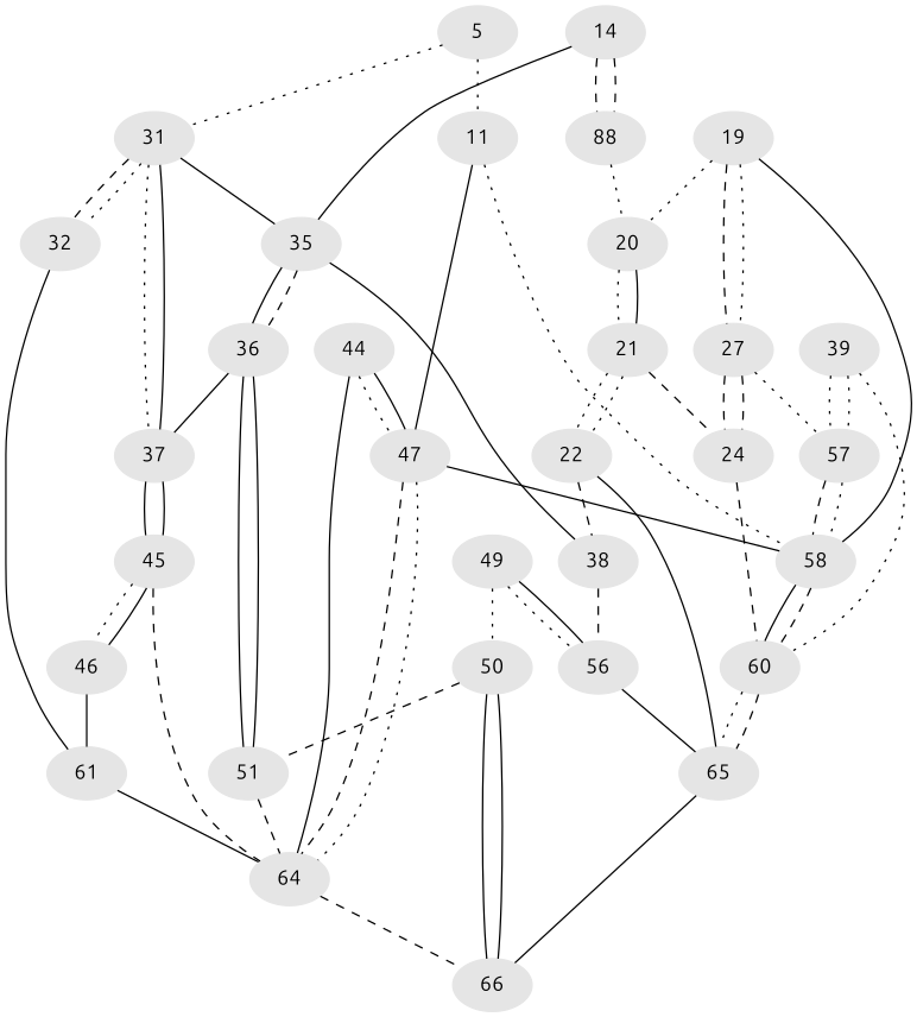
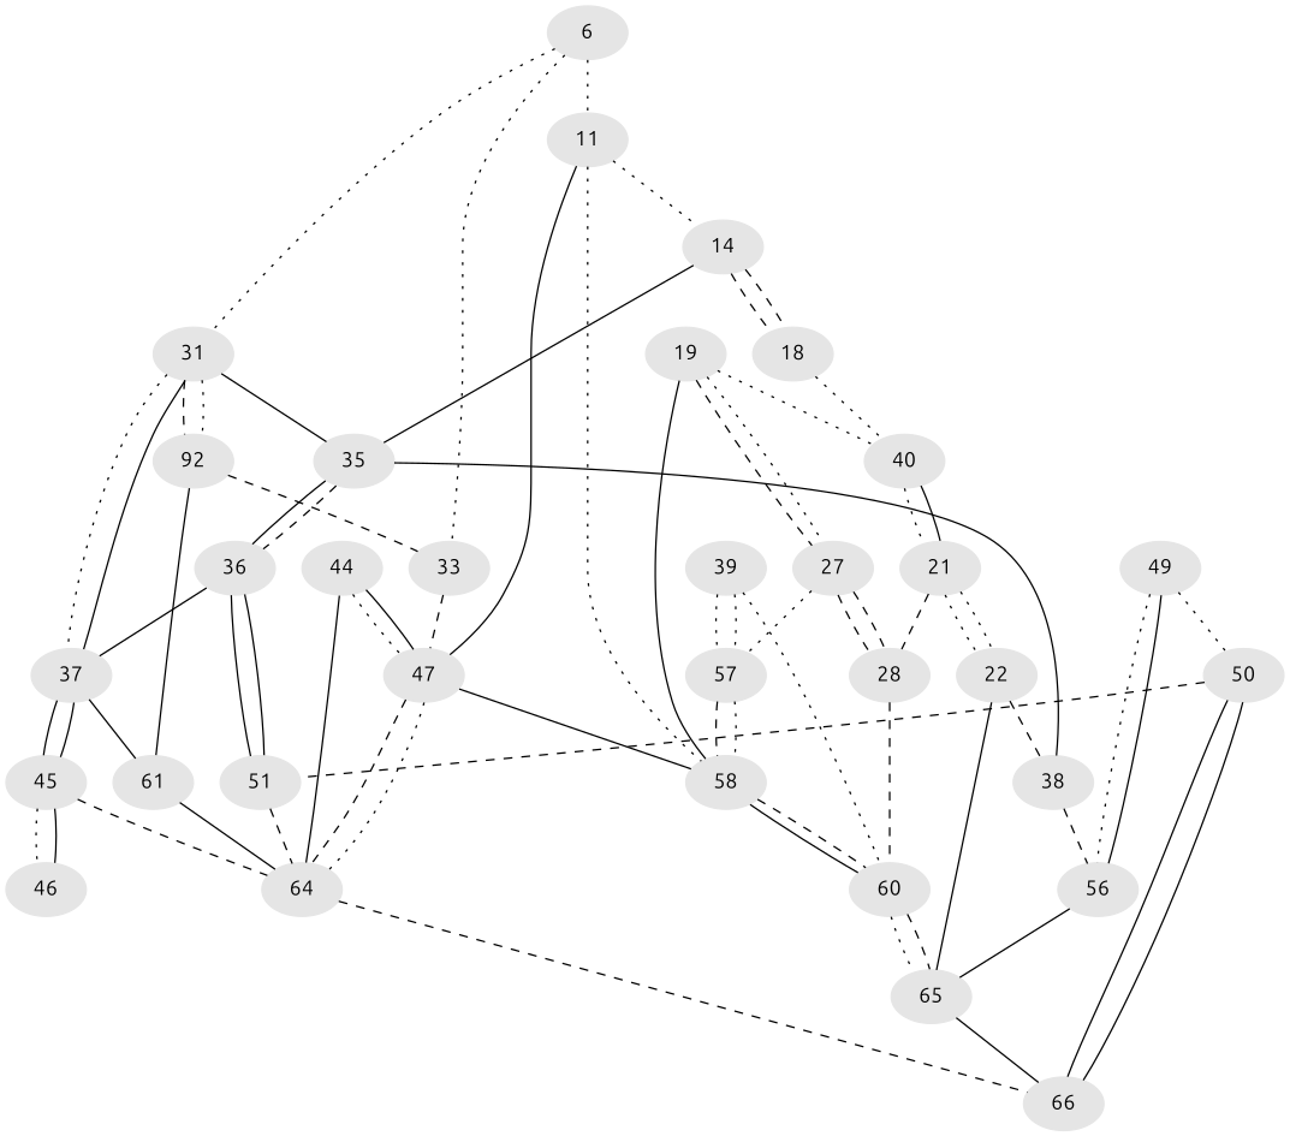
  graph {
    fontname=Ubuntu
    node [color=gray90 fontname=Ubuntu style=filled]
    edge [fontname=Ubuntu style=solid]
-   6 [super="+5+4" label=5]
+   6 [super="+5+4"]
    11 [super="+8"]
    31 [super="+17"]
+   33 [super="+26"]
    14 [super="+13+12"]
    47 [super="+25+34"]
    58 [super="+10"]
    35 [super="+16"]
-   32
+   32 [label=92]
    37
-   18 [label=88]
+   18
    64 [super="+63+62+43"]
    60 [super="+53+40"]
-   20
+   20 [label=40]
    38 [super="+24"]
    36
    21
    19
    27
-   28 [label=24]
+   28
    57 [super="+29+30"]
    22
    65 [super="+55+54"]
    56 [super="+52+48"]
    66
    61 [super="+42+41"]
    45
    51
    46
    39
    44
    49
    50
    6 -- 11 [style=dotted weight=3]
    6 -- 31 [style=dotted]
+   6 -- 33 [style=dotted]
+   11 -- 14 [style=dotted weight=2]
    11 -- 47
    11 -- 58 [style=dotted weight=2]
    31 -- 35
    31 -- 32 [style=dashed]
    31 -- 32 [style=dotted]
    31 -- 37 [style=dotted]
    31 -- 37
+   33 -- 47 [style=dashed weight=2]
    14 -- 35
    14 -- 18 [style=dashed weight=2]
    14 -- 18 [style=dashed]
    47 -- 58
    47 -- 64 [style=dashed]
    47 -- 64 [style=dotted]
    58 -- 60
    58 -- 60 [style=dashed]
    35 -- 38 [weight=2]
    35 -- 36
    35 -- 36 [style=dashed]
+   32 -- 33 [style=dashed]
    32 -- 61
    37 -- 45
    37 -- 45
    18 -- 20 [style=dotted]
    64 -- 66 [style=dashed]
    60 -- 65 [style=dotted weight=2]
    60 -- 65 [style=dashed]
    20 -- 21 [style=dotted]
    20 -- 21
    38 -- 56 [style=dashed weight=2]
    36 -- 37
    36 -- 51
    36 -- 51
    21 -- 28 [style=dashed]
    21 -- 22 [style=dotted]
    21 -- 22 [style=dotted]
    19 -- 58
    19 -- 20 [style=dotted]
    19 -- 27 [style=dashed]
    19 -- 27 [style=dotted]
    27 -- 28 [style=dashed]
    27 -- 28 [style=dashed]
    27 -- 57 [style=dotted]
    28 -- 60 [style=dashed]
    57 -- 58 [style=dashed weight=2]
    57 -- 58 [style=dotted]
    22 -- 38 [style=dashed]
    22 -- 65
    65 -- 66
    56 -- 65
    61 -- 64 [weight=2]
    45 -- 64 [style=dashed]
    45 -- 46 [style=dotted]
    45 -- 46
    51 -- 64 [style=dashed]
-   46 -- 61 [weight=2]
+   37 -- 61 [weight=2]
    39 -- 60 [style=dotted]
    39 -- 57 [style=dotted weight=2]
    39 -- 57 [style=dotted]
    44 -- 47 [style=dotted weight=2]
    44 -- 47
    44 -- 64
    49 -- 56 [style=dotted weight=2]
    49 -- 56
    49 -- 50 [style=dotted]
    50 -- 66
    50 -- 66
    50 -- 51 [style=dashed]
  }
